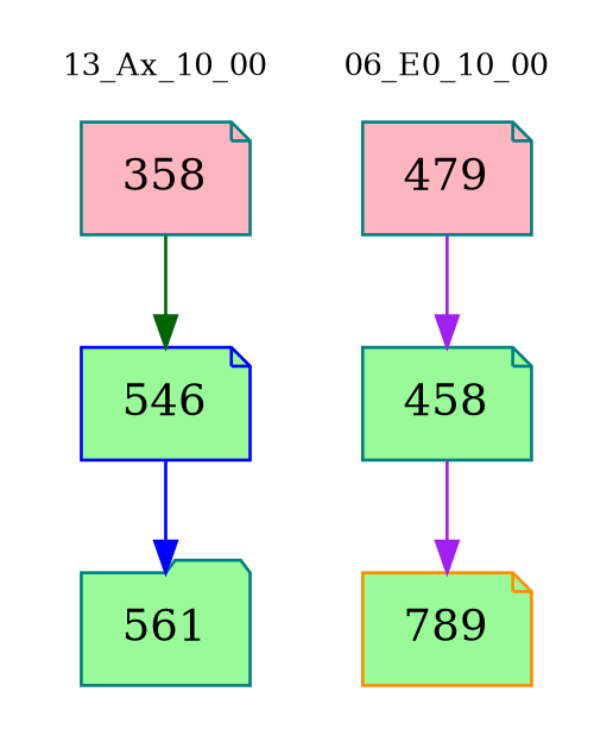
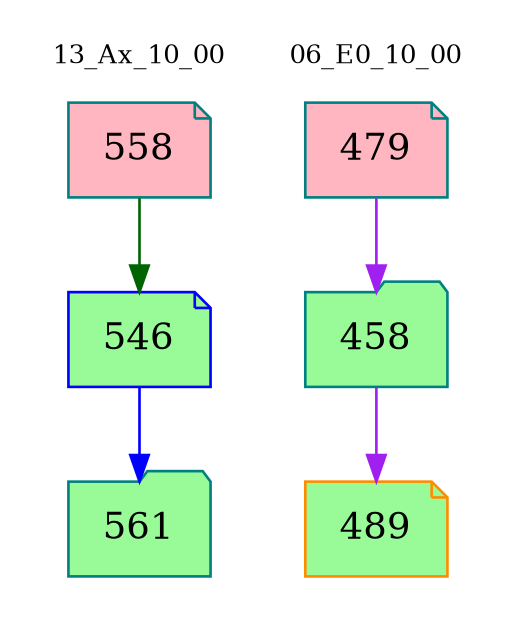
  digraph {
    node [color=teal fillcolor=palegreen shape=note style=filled]
    edge [color=purple]
-   n1 [fillcolor=lightpink label=358]
+   n1 [fillcolor=lightpink label=558]
    n2 [color=blue label=546]
    n3 [label=561 shape=folder]
    n4 [fillcolor=lightpink label=479]
-   n5 [label=458]
-   n6 [color=darkorange label=789]
+   n5 [label=458 shape=folder]
+   n6 [color=darkorange label=489]
    subgraph cluster_1 {
      color=white
      fontsize=10
      label="13_Ax_10_00"
      n1
      n2
      n3
    }
    subgraph cluster_2 {
      color=white
      fontsize=10
      label="06_E0_10_00"
      n4
      n5
      n6
    }
    n1 -> n2 [color=darkgreen]
    n2 -> n3 [color=blue]
    n4 -> n5
    n5 -> n6
  }
